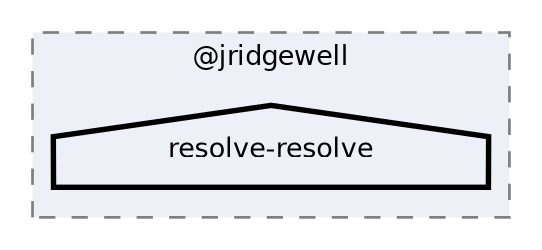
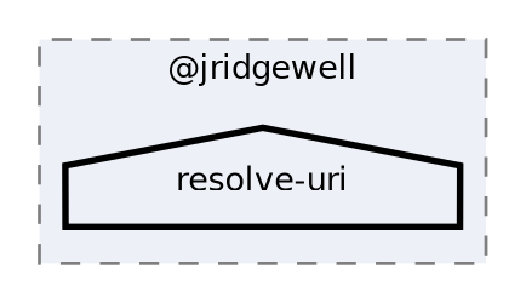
  digraph {
    compound=true
-   n1 [color=black fillcolor="#edf0f7" fontname=Helvetica fontsize=10 height=0.2 label="resolve-resolve" shape=house style="filled,bold" width=0.4]
+   n1 [color=black fillcolor="#edf0f7" fontname=Helvetica fontsize=10 height=0.2 label="resolve-uri" shape=house style="filled,bold" width=0.4]
    subgraph cluster_1 {
      bgcolor="#edf0f7"
      fontname=Helvetica
      fontsize=10
      label="@jridgewell"
      pencolor=grey50
      style="filled,dashed"
      n1
    }
  }
